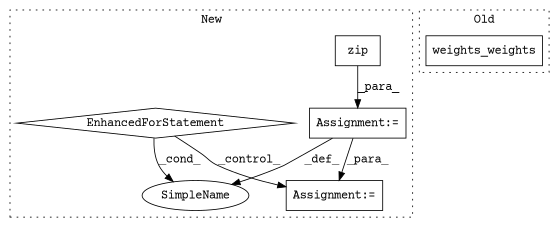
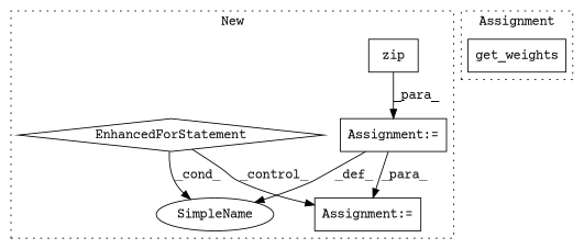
  digraph {
    fontname="Courier Prime"
    node [a=32 fontname="Courier Prime" l="63,2" s="10545,10652" shape=box]
    edge [fontname="Courier Prime"]
    n1 [l="4,1" label=zip s="10623,10651"]
    n2 [a=7 label="Assignment:="]
    n3 [a=70 label=EnhancedForStatement shape=diamond]
    n4 [a=42 l=8 label=SimpleName s=10612 shape=ellipse]
    n5 [a=7 l=1 label="Assignment:=" s=10675]
-   n6 [l=13 label=weights_weights s=8850]
+   n6 [l=13 label=get_weights s=8850]
    subgraph cluster_1 {
      label=New
      style=dotted
      n1
      n2
      n3
      n4
      n5
    }
    subgraph cluster_2 {
-     label=Old
+     label=Assignment
      style=dotted
      n6
    }
    n1 -> n2 [label=_para_]
    n2 -> n4 [label=_def_]
    n2 -> n5 [label=_para_]
    n3 -> n4 [label=_cond_]
    n3 -> n5 [label=_control_]
  }
